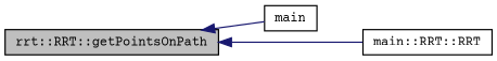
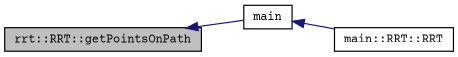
  digraph {
    fontname="Courier Prime"
    rankdir=LR
    node [color=black fillcolor=white fontname="Courier Prime" fontsize=10 shape=record style=filled]
    edge [color=midnightblue dir=back fontname="Courier Prime" fontsize=10 labelfontname=Helvetica labelfontsize=10 style=solid]
    n1 [fillcolor=grey75 fontcolor=black height=0.2 label="rrt::RRT::getPointsOnPath" width=0.4]
    n2 [height=0.2 label=main width=0.4]
    n3 [height=0.2 label="main::RRT::RRT" width=0.4]
    n1 -> n2
-   n1 -> n3
+   n2 -> n3
  }
